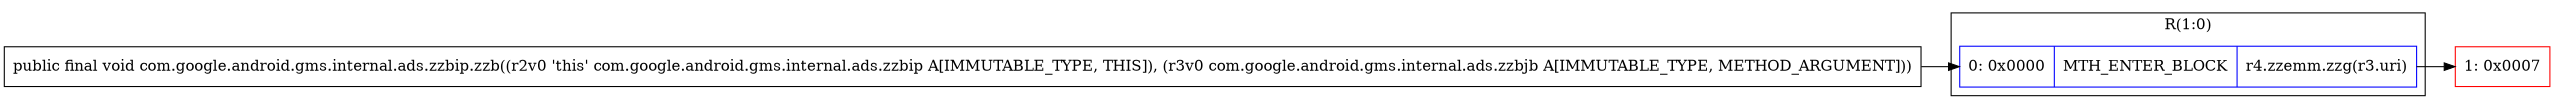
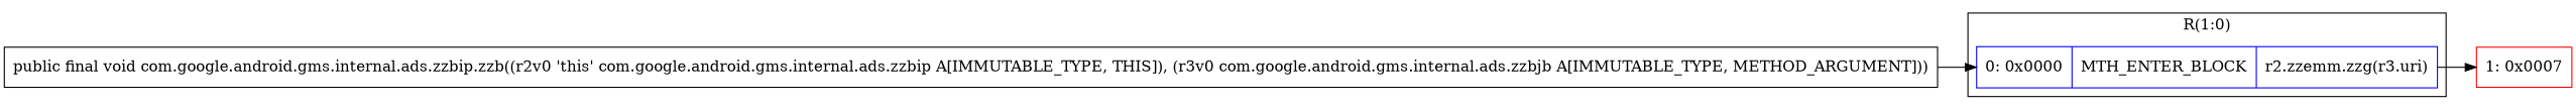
  digraph {
    rankdir=LR
    node [shape=record]
-   n1 [color=blue label="{0\:\ 0x0000|MTH_ENTER_BLOCK\l|r4.zzemm.zzg(r3.uri)\l}"]
+   n1 [color=blue label="{0\:\ 0x0000|MTH_ENTER_BLOCK\l|r2.zzemm.zzg(r3.uri)\l}"]
    n2 [color=red label="{1\:\ 0x0007}"]
    n3 [label="{public final void com.google.android.gms.internal.ads.zzbip.zzb((r2v0 'this' com.google.android.gms.internal.ads.zzbip A[IMMUTABLE_TYPE, THIS]), (r3v0 com.google.android.gms.internal.ads.zzbjb A[IMMUTABLE_TYPE, METHOD_ARGUMENT])) }"]
    subgraph cluster_1 {
      label="R(1:0)"
      n1
    }
    n1 -> n2
    n3 -> n1
  }
